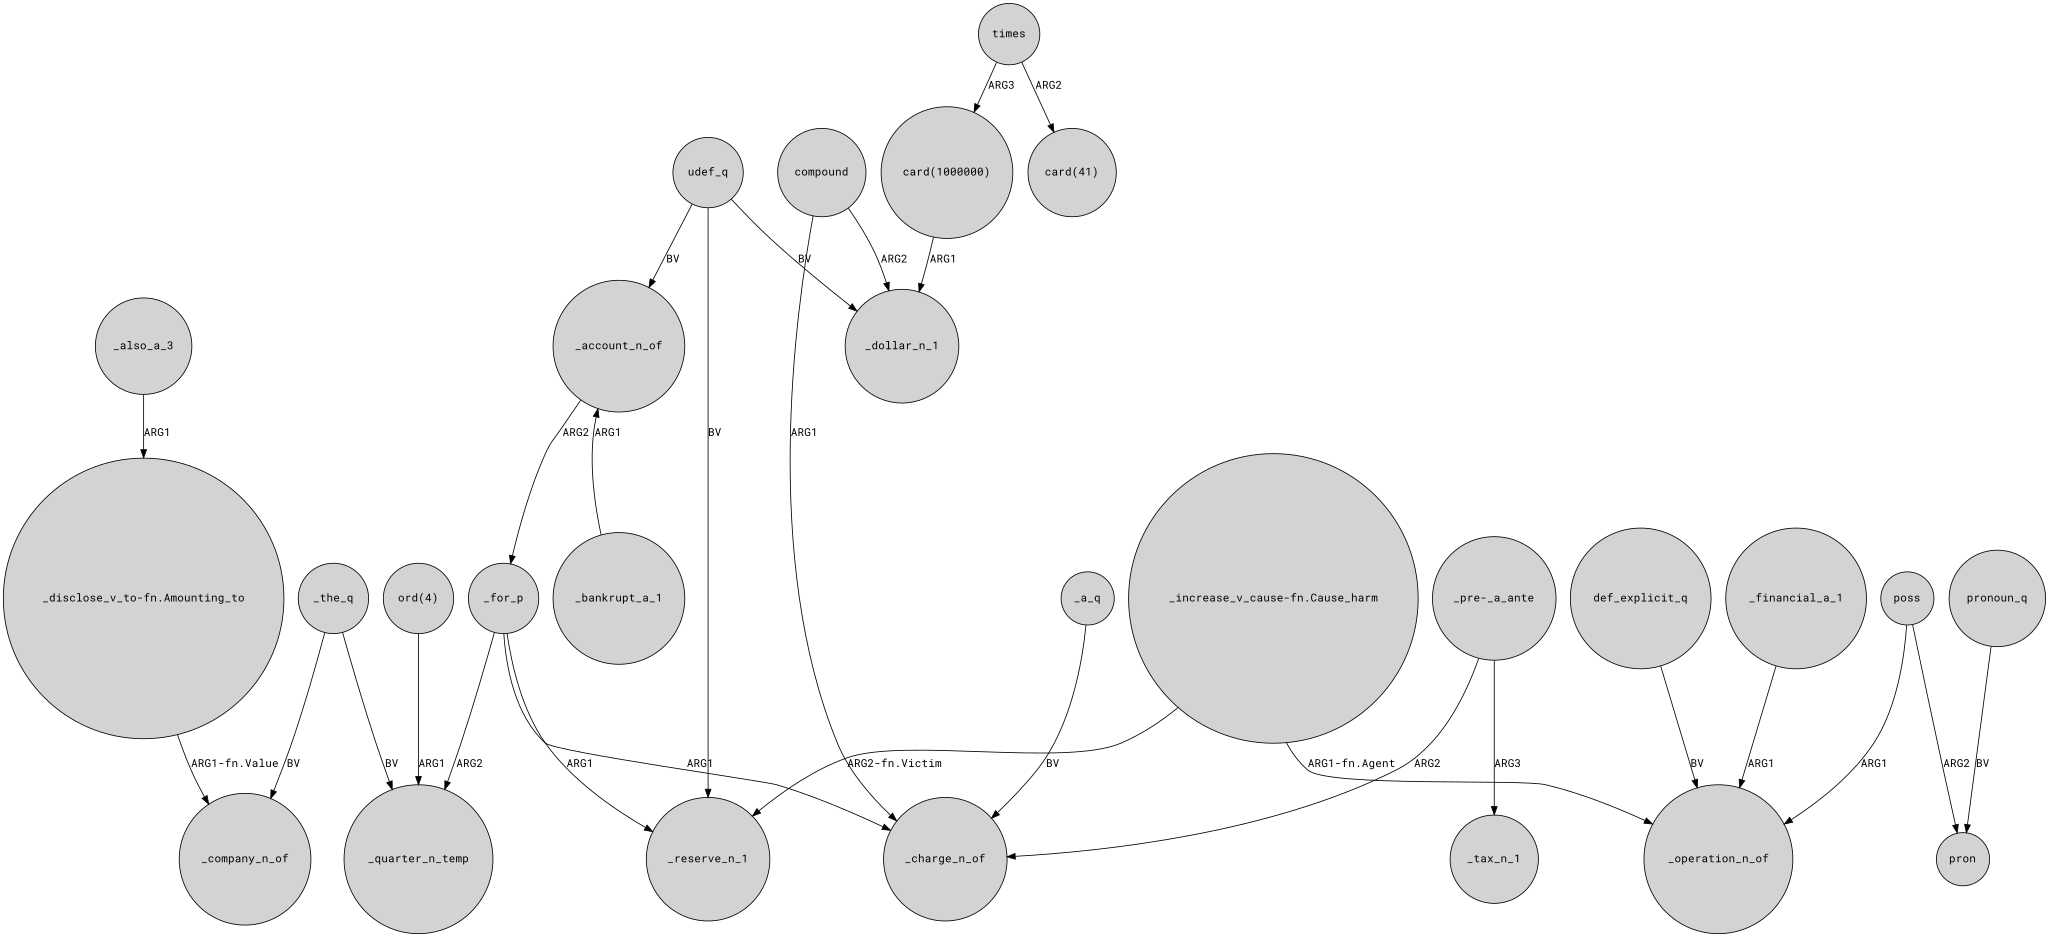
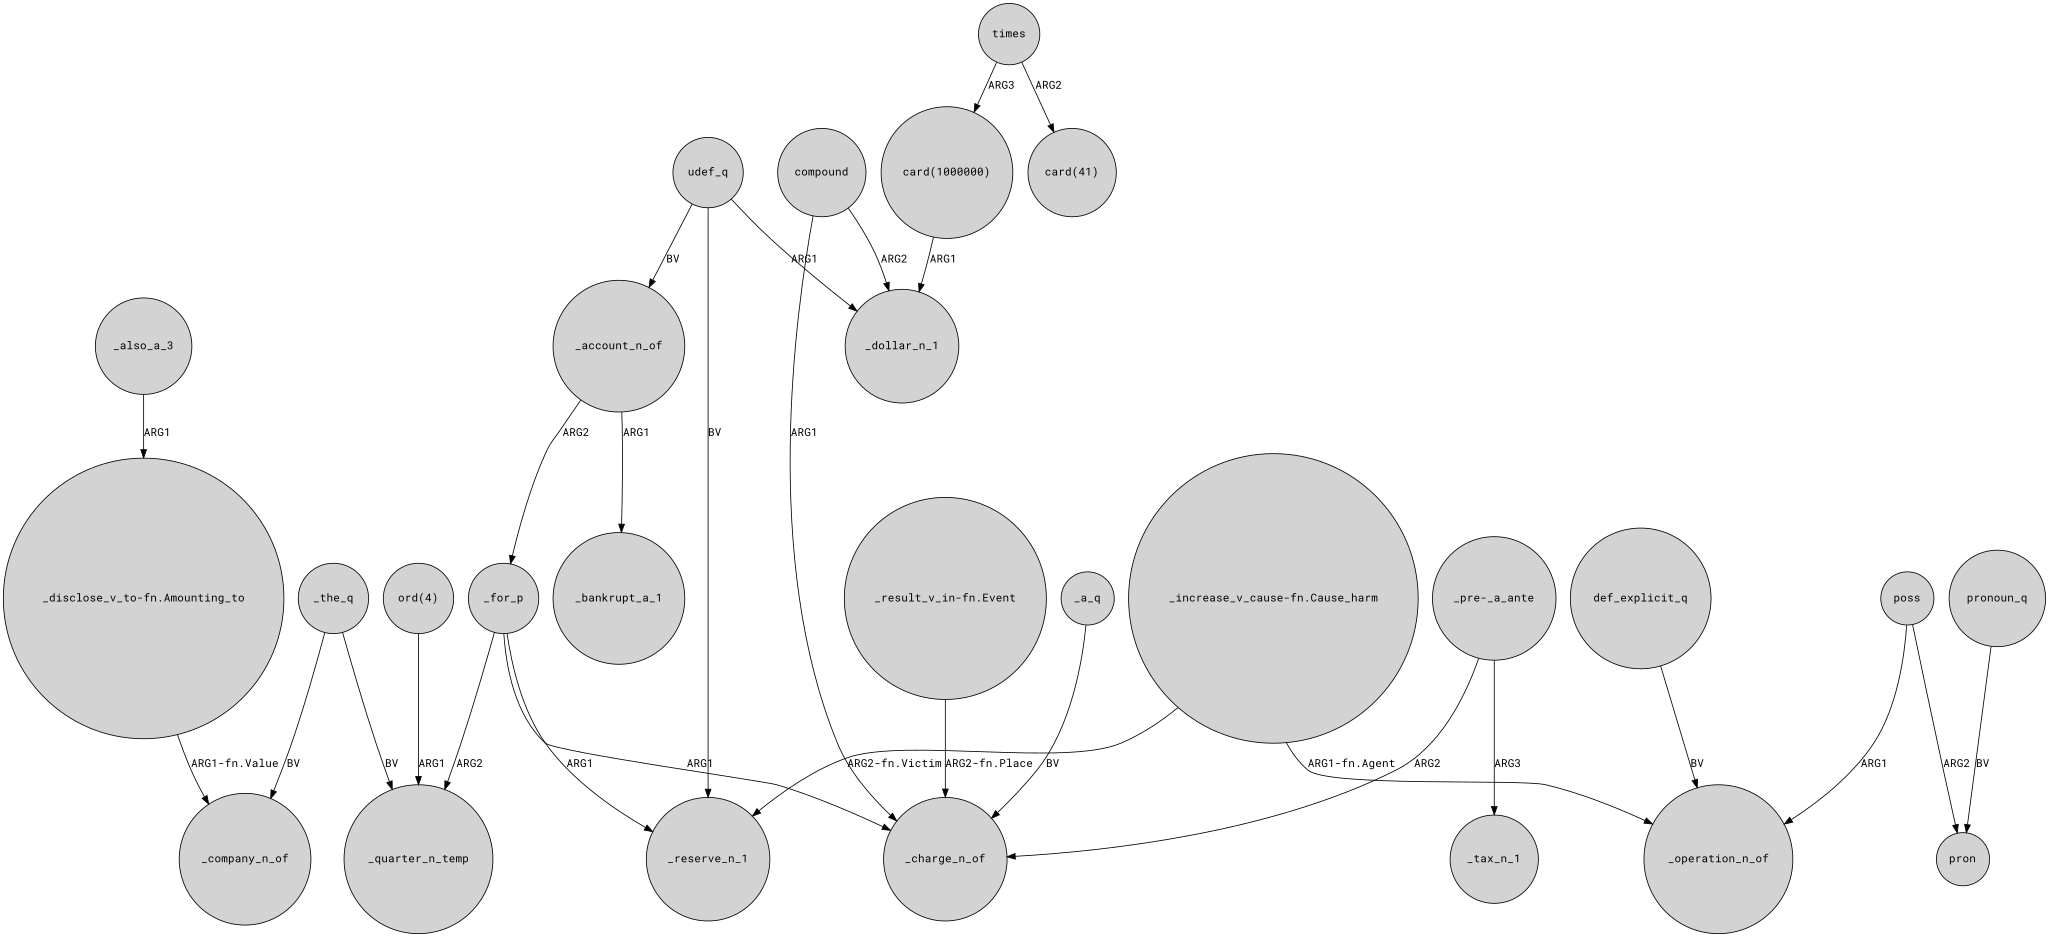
  digraph {
    fontname="Roboto Mono"
    node [fontname="Roboto Mono" shape=circle style=filled]
    edge [fontname="Roboto Mono"]
    udef_q
    _reserve_n_1
    _account_n_of
    _dollar_n_1
    _for_p
    n6 [label="ord(4)"]
    _quarter_n_temp
+   "_result_v_in-fn.Event"
    _charge_n_of
    "_increase_v_cause-fn.Cause_harm"
    _operation_n_of
    _the_q
    _company_n_of
    _bankrupt_a_1
    poss
    pron
    times
    "card(1000000)"
    n19 [label="card(41)"]
    compound
    _a_q
    "_disclose_v_to-fn.Amounting_to"
    pronoun_q
-   _financial_a_1
    "_pre-_a_ante"
    _tax_n_1
    def_explicit_q
    n28 [label=_also_a_3]
    udef_q -> _reserve_n_1 [label=BV]
    udef_q -> _account_n_of [label=BV]
-   udef_q -> _dollar_n_1 [label=BV]
+   udef_q -> _dollar_n_1 [label=ARG1]
    _account_n_of -> _for_p [label=ARG2]
    _for_p -> _reserve_n_1 [label=ARG1]
    _for_p -> _quarter_n_temp [label=ARG2]
    _for_p -> _charge_n_of [label=ARG1]
    n6 -> _quarter_n_temp [label=ARG1]
+   "_result_v_in-fn.Event" -> _charge_n_of [label="ARG2-fn.Place"]
    "_increase_v_cause-fn.Cause_harm" -> _reserve_n_1 [label="ARG2-fn.Victim"]
    "_increase_v_cause-fn.Cause_harm" -> _operation_n_of [label="ARG1-fn.Agent"]
    _the_q -> _quarter_n_temp [label=BV]
    _the_q -> _company_n_of [label=BV]
-   _bankrupt_a_1 -> _account_n_of [label=ARG1]
+   _account_n_of -> _bankrupt_a_1 [label=ARG1]
    poss -> _operation_n_of [label=ARG1]
    poss -> pron [label=ARG2]
    times -> "card(1000000)" [label=ARG3]
    times -> n19 [label=ARG2]
    "card(1000000)" -> _dollar_n_1 [label=ARG1]
    compound -> _dollar_n_1 [label=ARG2]
    compound -> _charge_n_of [label=ARG1]
    _a_q -> _charge_n_of [label=BV]
    "_disclose_v_to-fn.Amounting_to" -> _company_n_of [label="ARG1-fn.Value"]
    pronoun_q -> pron [label=BV]
-   _financial_a_1 -> _operation_n_of [label=ARG1]
    "_pre-_a_ante" -> _charge_n_of [label=ARG2]
    "_pre-_a_ante" -> _tax_n_1 [label=ARG3]
    def_explicit_q -> _operation_n_of [label=BV]
    n28 -> "_disclose_v_to-fn.Amounting_to" [label=ARG1]
  }
